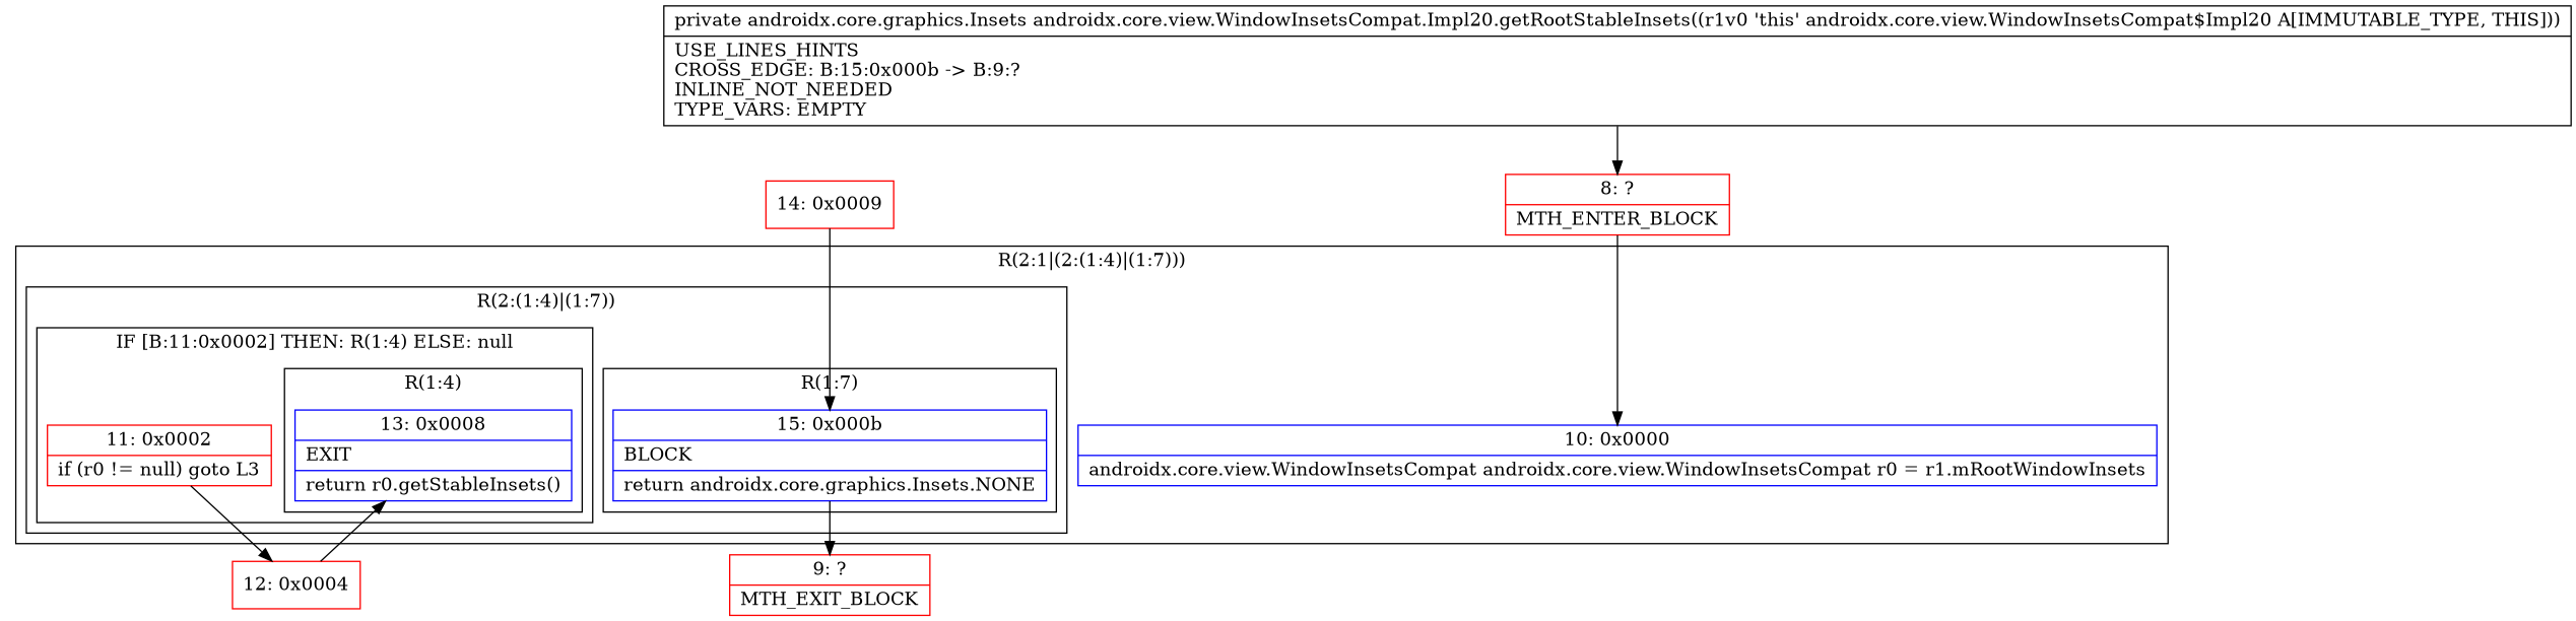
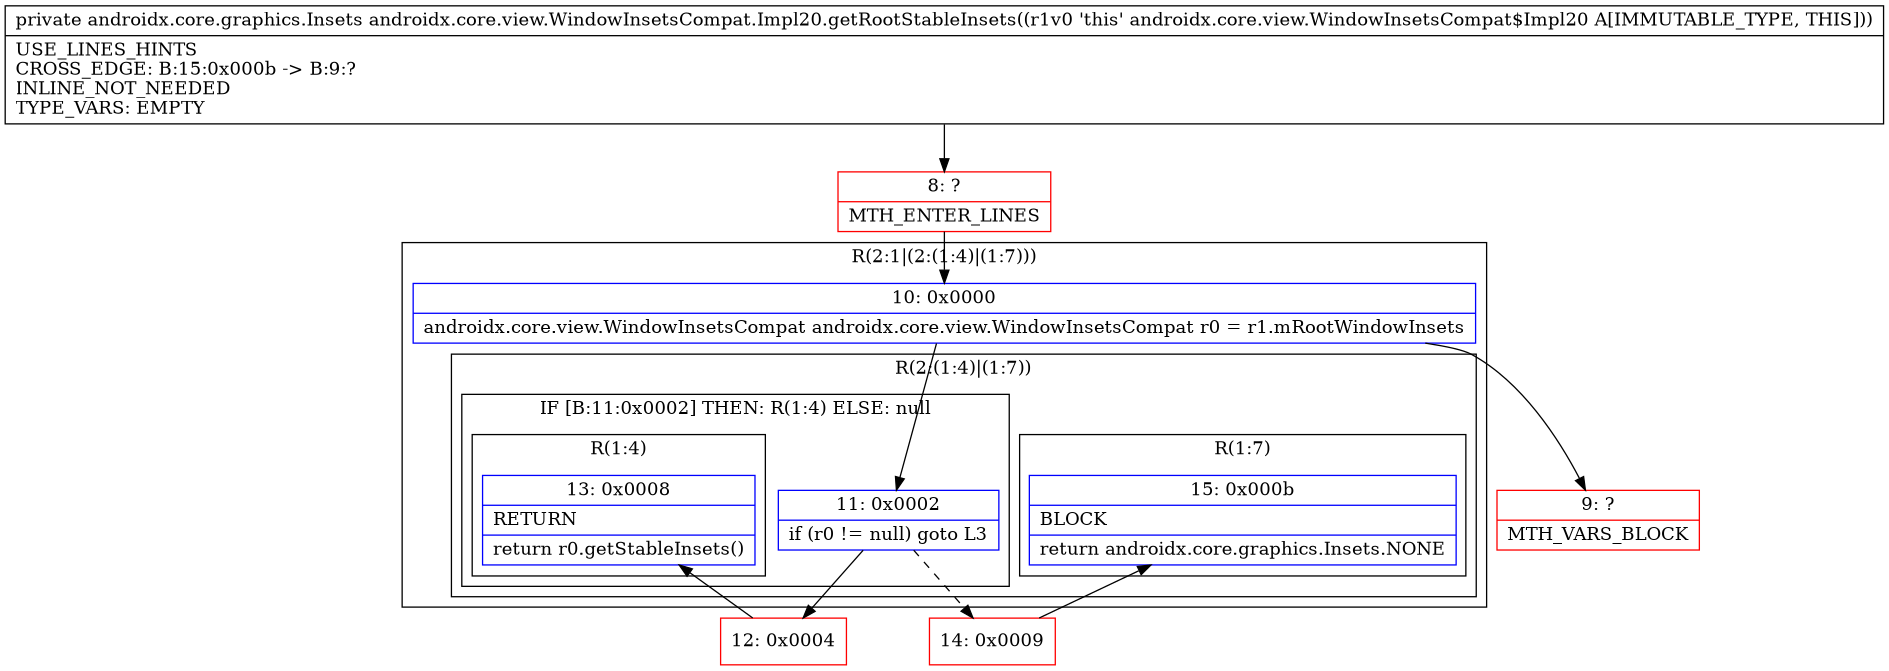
  digraph {
    node [color=blue shape=record]
-   n1 [label="{13\:\ 0x0008|EXIT\l|return r0.getStableInsets()\l}"]
-   n2 [color=red label="{11\:\ 0x0002|if (r0 != null) goto L3\l}"]
+   n1 [label="{13\:\ 0x0008|RETURN\l|return r0.getStableInsets()\l}"]
+   n2 [label="{11\:\ 0x0002|if (r0 != null) goto L3\l}"]
    n3 [label="{15\:\ 0x000b|BLOCK\l|return androidx.core.graphics.Insets.NONE\l}"]
    n4 [label="{10\:\ 0x0000|androidx.core.view.WindowInsetsCompat androidx.core.view.WindowInsetsCompat r0 = r1.mRootWindowInsets\l}"]
    n5 [color=red label="{12\:\ 0x0004}"]
    n6 [color=red label="{14\:\ 0x0009}"]
-   n7 [color=red label="{9\:\ ?|MTH_EXIT_BLOCK\l}"]
-   n8 [color=red label="{8\:\ ?|MTH_ENTER_BLOCK\l}"]
+   n7 [color=red label="{9\:\ ?|MTH_VARS_BLOCK\l}"]
+   n8 [color=red label="{8\:\ ?|MTH_ENTER_LINES\l}"]
    n9 [label="{private androidx.core.graphics.Insets androidx.core.view.WindowInsetsCompat.Impl20.getRootStableInsets((r1v0 'this' androidx.core.view.WindowInsetsCompat$Impl20 A[IMMUTABLE_TYPE, THIS]))  | USE_LINES_HINTS\lCROSS_EDGE: B:15:0x000b \-\> B:9:?\lINLINE_NOT_NEEDED\lTYPE_VARS: EMPTY\l}" color=""]
    subgraph cluster_1 {
      label="R(2:1|(2:(1:4)|(1:7)))"
      n4
      subgraph cluster_2 {
        label="R(2:(1:4)|(1:7))"
        subgraph cluster_3 {
          label="IF [B:11:0x0002] THEN: R(1:4) ELSE: null"
          n2
          subgraph cluster_4 {
            label="R(1:4)"
            n1
          }
        }
        subgraph cluster_5 {
          label="R(1:7)"
          n3
        }
      }
    }
    n2 -> n5
-   n3 -> n7
+   n2 -> n6 [style=dashed]
+   n4 -> n7
+   n4 -> n2
    n5 -> n1
    n6 -> n3
    n8 -> n4
    n9 -> n8
  }
